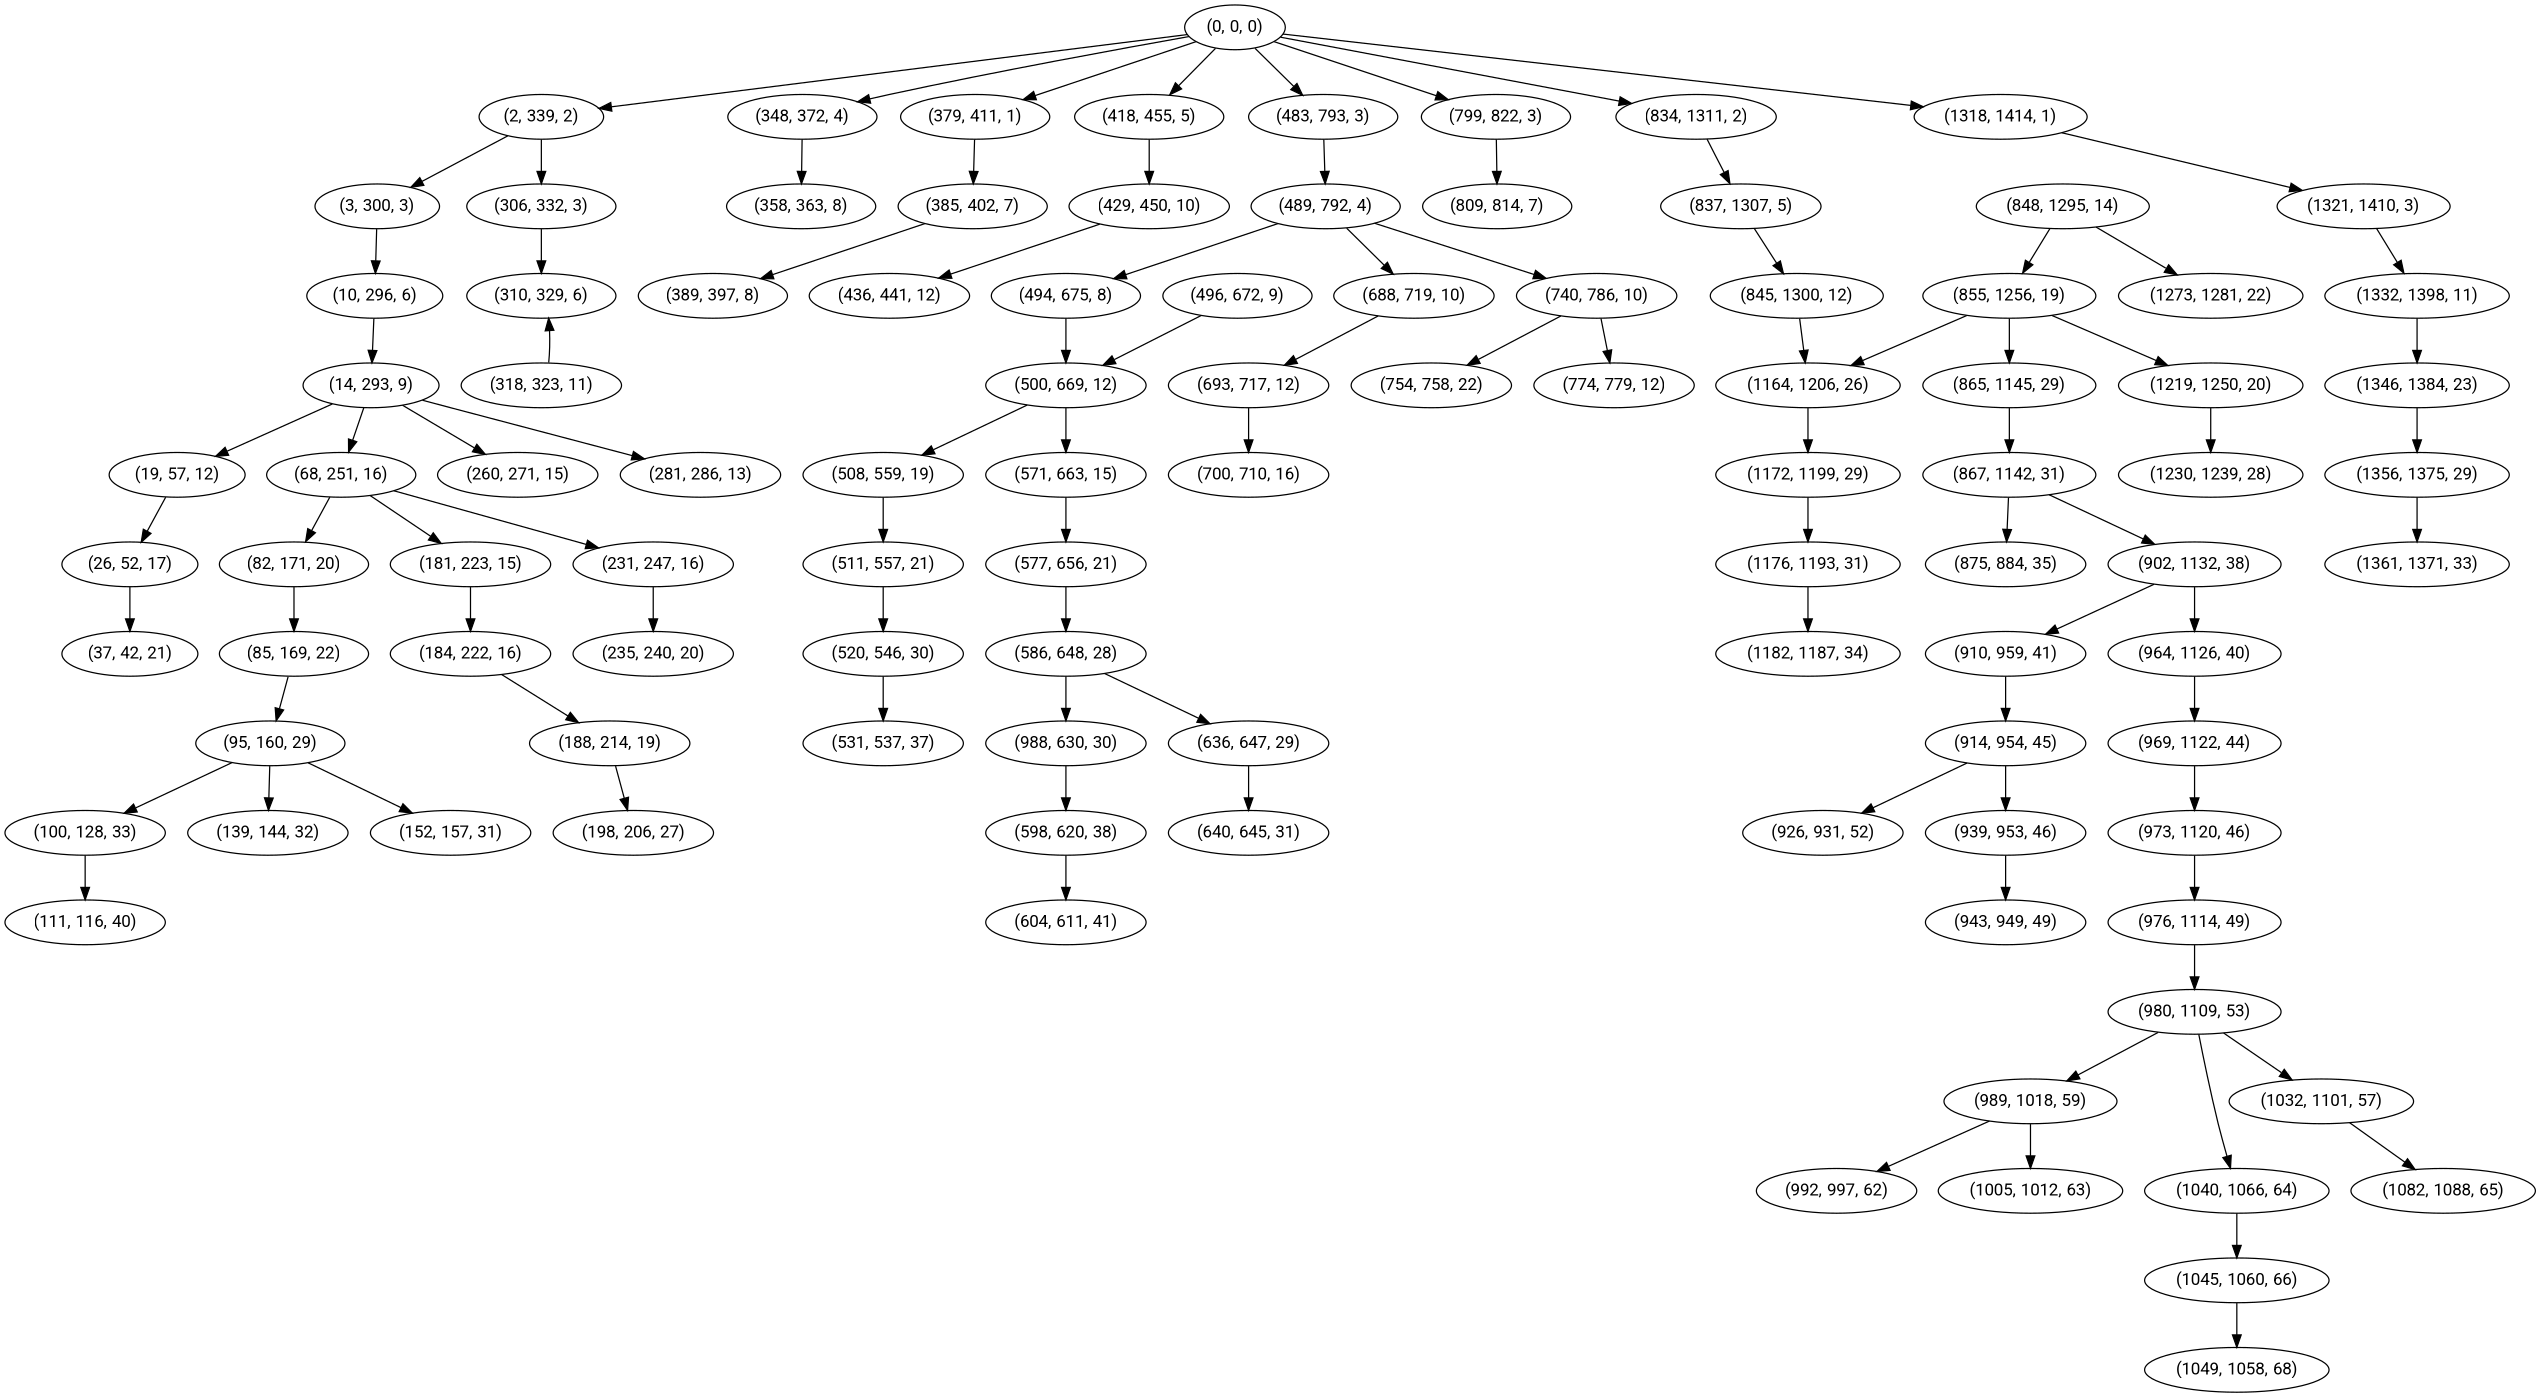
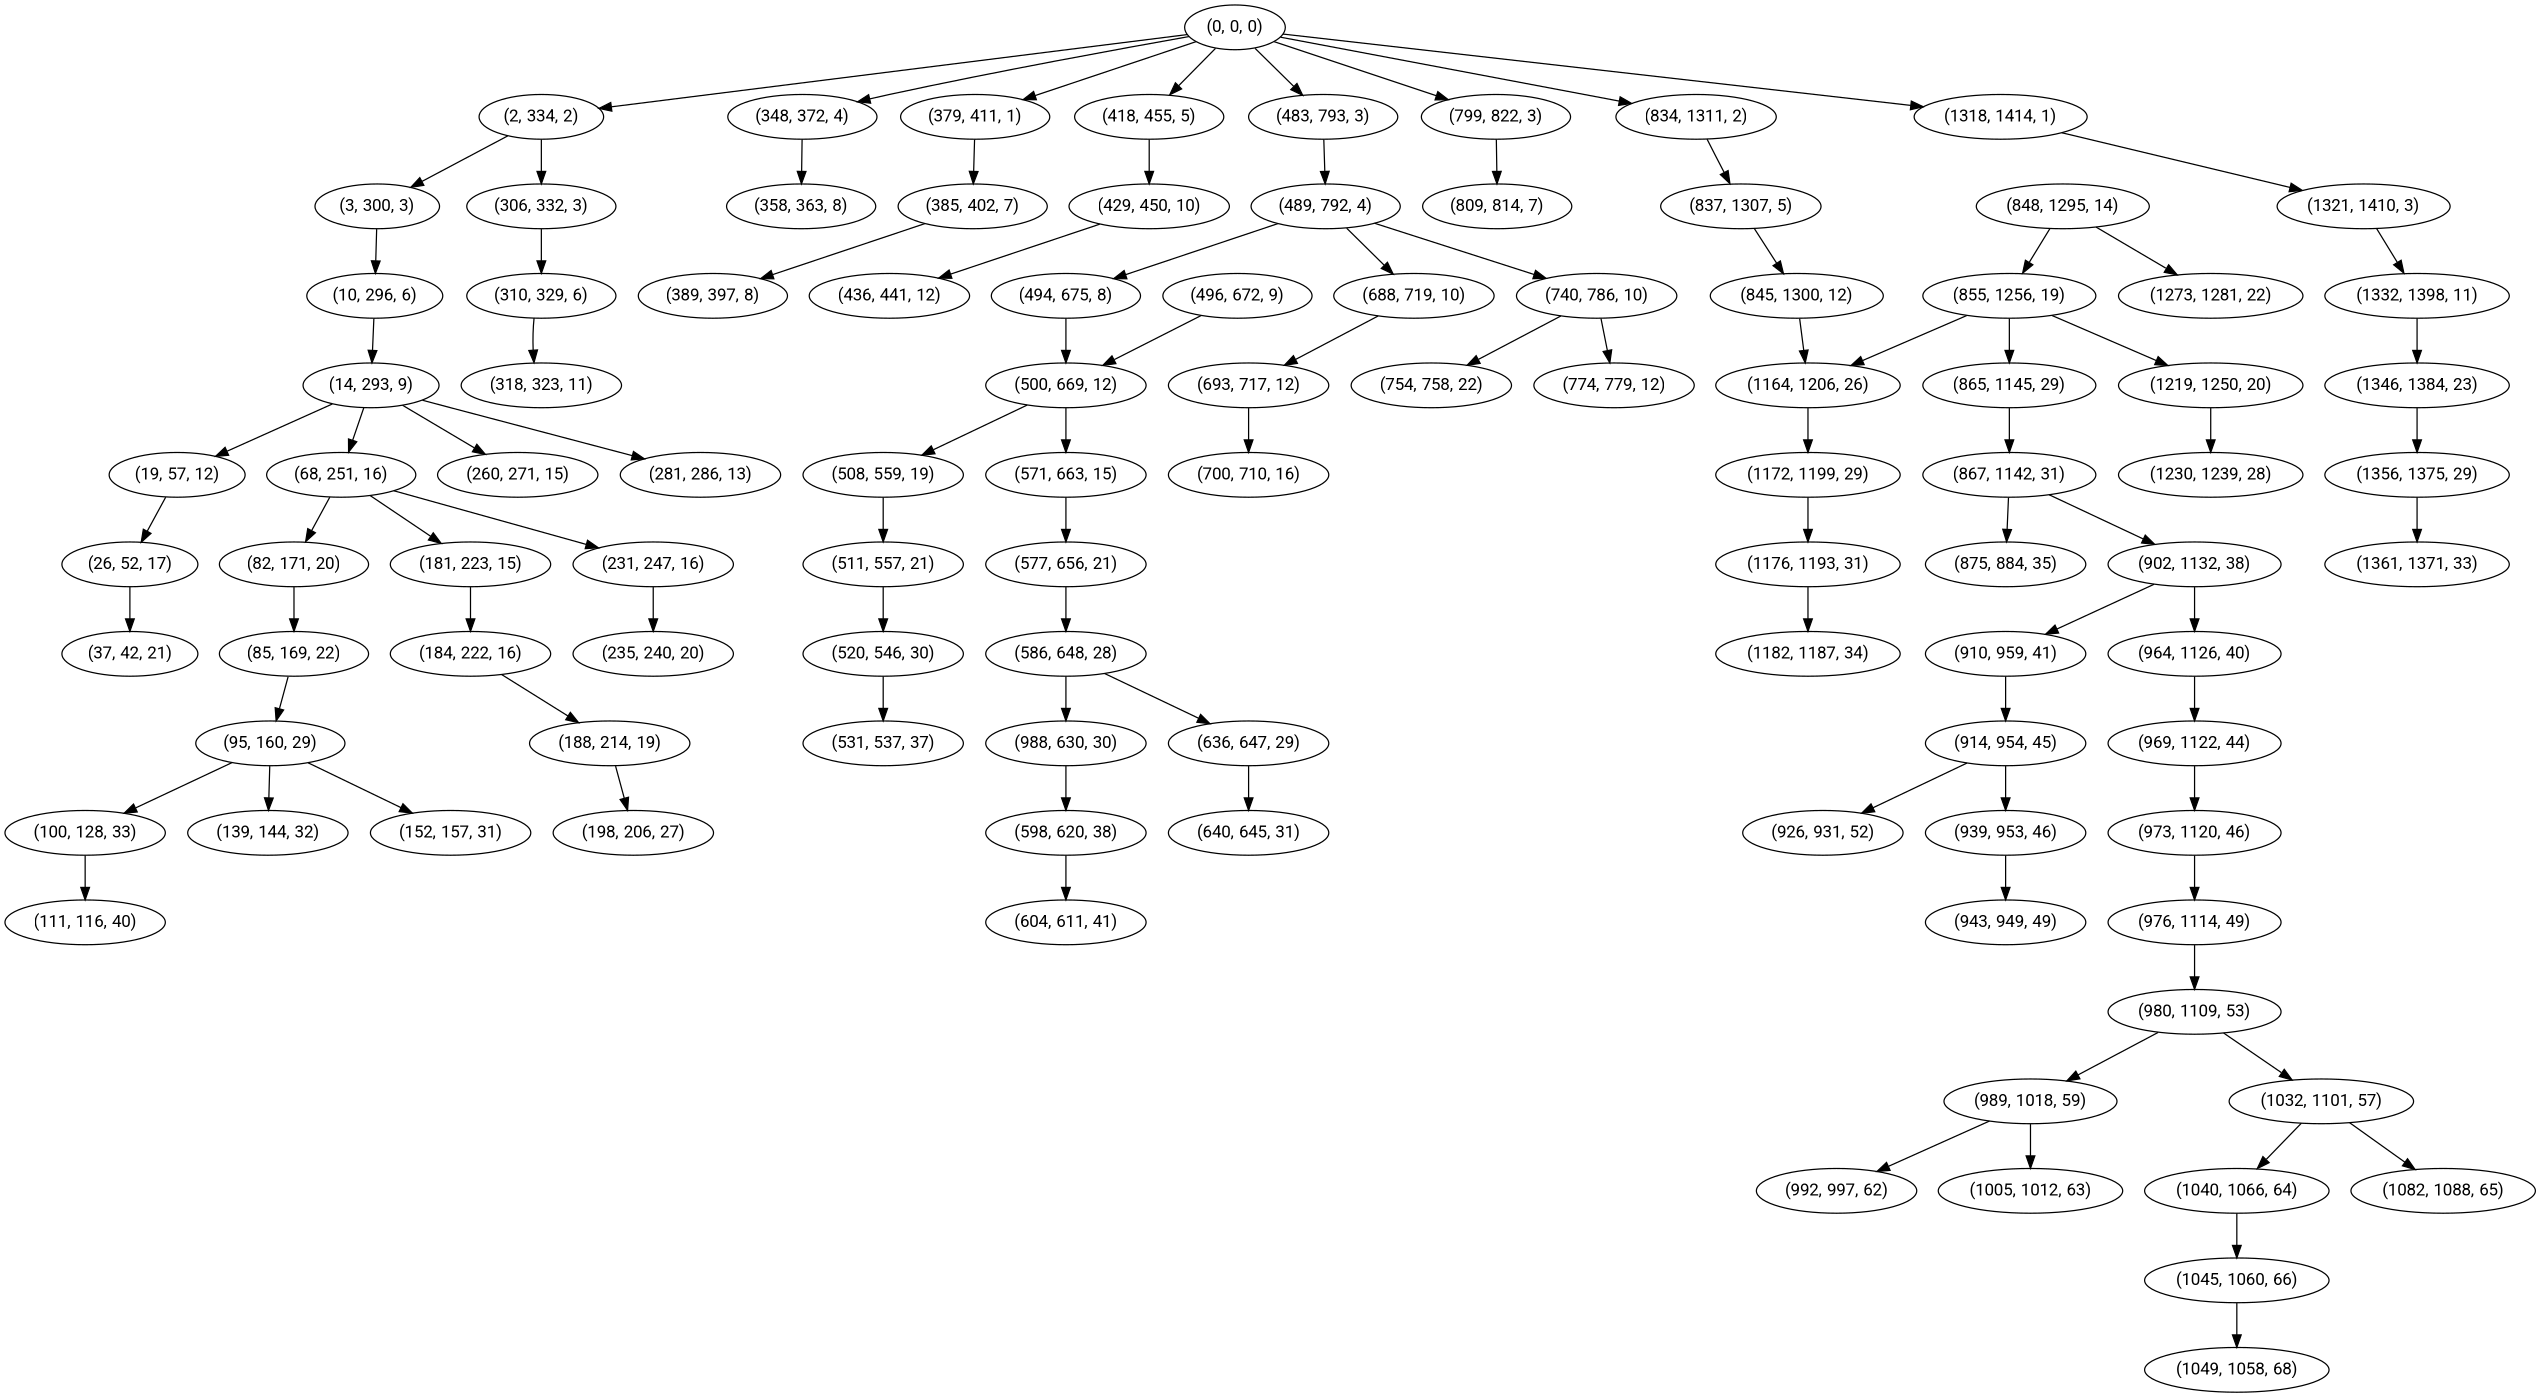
  digraph {
    fontname=Roboto
    node [fontname=Roboto]
    edge [fontname=Roboto]
    "(0, 0, 0)"
-   "(2, 334, 2)" [label="(2, 339, 2)"]
+   "(2, 334, 2)"
    "(348, 372, 4)"
    "(379, 411, 1)"
    "(418, 455, 5)"
    "(483, 793, 3)"
    "(799, 822, 3)"
    "(834, 1311, 2)"
    "(1318, 1414, 1)"
    "(3, 300, 3)"
    "(306, 332, 3)"
    "(358, 363, 8)"
    "(385, 402, 7)"
    "(429, 450, 10)"
    "(489, 792, 4)"
    "(809, 814, 7)"
    "(837, 1307, 5)"
    "(1321, 1410, 3)"
    "(10, 296, 6)"
    "(310, 329, 6)"
    "(14, 293, 9)"
    "(19, 57, 12)"
    n23 [label="(68, 251, 16)"]
    "(260, 271, 15)"
    "(281, 286, 13)"
    "(26, 52, 17)"
    "(82, 171, 20)"
    "(181, 223, 15)"
    "(231, 247, 16)"
    "(37, 42, 21)"
    "(85, 169, 22)"
    "(184, 222, 16)"
    "(235, 240, 20)"
    "(95, 160, 29)"
    "(100, 128, 33)"
    "(139, 144, 32)"
    "(152, 157, 31)"
    "(111, 116, 40)"
    "(188, 214, 19)"
    "(198, 206, 27)"
    "(318, 323, 11)"
    "(389, 397, 8)"
    "(436, 441, 12)"
    "(494, 675, 8)"
    "(688, 719, 10)"
    "(740, 786, 10)"
    "(500, 669, 12)"
    "(693, 717, 12)"
    "(754, 758, 22)"
    "(774, 779, 12)"
    "(496, 672, 9)"
    "(508, 559, 19)"
    "(571, 663, 15)"
    "(511, 557, 21)"
    "(577, 656, 21)"
    "(520, 546, 30)"
    "(531, 537, 37)"
    "(586, 648, 28)"
    n59 [label="(988, 630, 30)"]
    "(636, 647, 29)"
    "(598, 620, 38)"
    "(640, 645, 31)"
    "(604, 611, 41)"
    "(700, 710, 16)"
    "(845, 1300, 12)"
    "(1164, 1206, 26)"
    "(848, 1295, 14)"
    "(855, 1256, 19)"
    "(1273, 1281, 22)"
    "(865, 1145, 29)"
    "(1219, 1250, 20)"
    "(867, 1142, 31)"
    "(1172, 1199, 29)"
    "(1230, 1239, 28)"
    "(875, 884, 35)"
    "(902, 1132, 38)"
    "(910, 959, 41)"
    "(964, 1126, 40)"
    "(914, 954, 45)"
    "(969, 1122, 44)"
    "(926, 931, 52)"
    "(939, 953, 46)"
    "(943, 949, 49)"
    "(973, 1120, 46)"
    "(976, 1114, 49)"
    "(980, 1109, 53)"
    "(989, 1018, 59)"
    "(1032, 1101, 57)"
    "(992, 997, 62)"
    "(1005, 1012, 63)"
    "(1040, 1066, 64)"
    "(1082, 1088, 65)"
    "(1045, 1060, 66)"
    "(1049, 1058, 68)"
    "(1176, 1193, 31)"
    "(1182, 1187, 34)"
    "(1332, 1398, 11)"
    "(1346, 1384, 23)"
    "(1356, 1375, 29)"
    "(1361, 1371, 33)"
    "(0, 0, 0)" -> "(2, 334, 2)"
    "(0, 0, 0)" -> "(348, 372, 4)"
    "(0, 0, 0)" -> "(379, 411, 1)"
    "(0, 0, 0)" -> "(418, 455, 5)"
    "(0, 0, 0)" -> "(483, 793, 3)"
    "(0, 0, 0)" -> "(799, 822, 3)"
    "(0, 0, 0)" -> "(834, 1311, 2)"
    "(0, 0, 0)" -> "(1318, 1414, 1)"
    "(2, 334, 2)" -> "(3, 300, 3)"
    "(2, 334, 2)" -> "(306, 332, 3)"
    "(348, 372, 4)" -> "(358, 363, 8)"
    "(379, 411, 1)" -> "(385, 402, 7)"
    "(418, 455, 5)" -> "(429, 450, 10)"
    "(483, 793, 3)" -> "(489, 792, 4)"
    "(799, 822, 3)" -> "(809, 814, 7)"
    "(834, 1311, 2)" -> "(837, 1307, 5)"
    "(1318, 1414, 1)" -> "(1321, 1410, 3)"
    "(3, 300, 3)" -> "(10, 296, 6)"
    "(306, 332, 3)" -> "(310, 329, 6)"
    "(385, 402, 7)" -> "(389, 397, 8)"
    "(429, 450, 10)" -> "(436, 441, 12)"
    "(489, 792, 4)" -> "(494, 675, 8)"
    "(489, 792, 4)" -> "(688, 719, 10)"
    "(489, 792, 4)" -> "(740, 786, 10)"
    "(837, 1307, 5)" -> "(845, 1300, 12)"
    "(1321, 1410, 3)" -> "(1332, 1398, 11)"
    "(10, 296, 6)" -> "(14, 293, 9)"
-   "(318, 323, 11)" -> "(310, 329, 6)"
+   "(310, 329, 6)" -> "(318, 323, 11)"
    "(14, 293, 9)" -> "(19, 57, 12)"
    "(14, 293, 9)" -> n23
    "(14, 293, 9)" -> "(260, 271, 15)"
    "(14, 293, 9)" -> "(281, 286, 13)"
    "(19, 57, 12)" -> "(26, 52, 17)"
    n23 -> "(82, 171, 20)"
    n23 -> "(181, 223, 15)"
    n23 -> "(231, 247, 16)"
    "(26, 52, 17)" -> "(37, 42, 21)"
    "(82, 171, 20)" -> "(85, 169, 22)"
    "(181, 223, 15)" -> "(184, 222, 16)"
    "(231, 247, 16)" -> "(235, 240, 20)"
    "(85, 169, 22)" -> "(95, 160, 29)"
    "(184, 222, 16)" -> "(188, 214, 19)"
    "(95, 160, 29)" -> "(100, 128, 33)"
    "(95, 160, 29)" -> "(139, 144, 32)"
    "(95, 160, 29)" -> "(152, 157, 31)"
    "(100, 128, 33)" -> "(111, 116, 40)"
    "(188, 214, 19)" -> "(198, 206, 27)"
    "(494, 675, 8)" -> "(500, 669, 12)"
    "(688, 719, 10)" -> "(693, 717, 12)"
    "(740, 786, 10)" -> "(754, 758, 22)"
    "(740, 786, 10)" -> "(774, 779, 12)"
    "(500, 669, 12)" -> "(508, 559, 19)"
    "(500, 669, 12)" -> "(571, 663, 15)"
    "(693, 717, 12)" -> "(700, 710, 16)"
    "(496, 672, 9)" -> "(500, 669, 12)"
    "(508, 559, 19)" -> "(511, 557, 21)"
    "(571, 663, 15)" -> "(577, 656, 21)"
    "(511, 557, 21)" -> "(520, 546, 30)"
    "(577, 656, 21)" -> "(586, 648, 28)"
    "(520, 546, 30)" -> "(531, 537, 37)"
    "(586, 648, 28)" -> n59
    "(586, 648, 28)" -> "(636, 647, 29)"
    n59 -> "(598, 620, 38)"
    "(636, 647, 29)" -> "(640, 645, 31)"
    "(598, 620, 38)" -> "(604, 611, 41)"
    "(845, 1300, 12)" -> "(1164, 1206, 26)"
    "(1164, 1206, 26)" -> "(1172, 1199, 29)"
    "(848, 1295, 14)" -> "(855, 1256, 19)"
    "(848, 1295, 14)" -> "(1273, 1281, 22)"
    "(855, 1256, 19)" -> "(1164, 1206, 26)"
    "(855, 1256, 19)" -> "(865, 1145, 29)"
    "(855, 1256, 19)" -> "(1219, 1250, 20)"
    "(865, 1145, 29)" -> "(867, 1142, 31)"
    "(1219, 1250, 20)" -> "(1230, 1239, 28)"
    "(867, 1142, 31)" -> "(875, 884, 35)"
    "(867, 1142, 31)" -> "(902, 1132, 38)"
    "(1172, 1199, 29)" -> "(1176, 1193, 31)"
    "(902, 1132, 38)" -> "(910, 959, 41)"
    "(902, 1132, 38)" -> "(964, 1126, 40)"
    "(910, 959, 41)" -> "(914, 954, 45)"
    "(964, 1126, 40)" -> "(969, 1122, 44)"
    "(914, 954, 45)" -> "(926, 931, 52)"
    "(914, 954, 45)" -> "(939, 953, 46)"
    "(969, 1122, 44)" -> "(973, 1120, 46)"
    "(939, 953, 46)" -> "(943, 949, 49)"
    "(973, 1120, 46)" -> "(976, 1114, 49)"
    "(976, 1114, 49)" -> "(980, 1109, 53)"
    "(980, 1109, 53)" -> "(989, 1018, 59)"
    "(980, 1109, 53)" -> "(1032, 1101, 57)"
    "(989, 1018, 59)" -> "(992, 997, 62)"
    "(989, 1018, 59)" -> "(1005, 1012, 63)"
-   "(980, 1109, 53)" -> "(1040, 1066, 64)"
+   "(1032, 1101, 57)" -> "(1040, 1066, 64)"
    "(1032, 1101, 57)" -> "(1082, 1088, 65)"
    "(1040, 1066, 64)" -> "(1045, 1060, 66)"
    "(1045, 1060, 66)" -> "(1049, 1058, 68)"
    "(1176, 1193, 31)" -> "(1182, 1187, 34)"
    "(1332, 1398, 11)" -> "(1346, 1384, 23)"
    "(1346, 1384, 23)" -> "(1356, 1375, 29)"
    "(1356, 1375, 29)" -> "(1361, 1371, 33)"
  }
